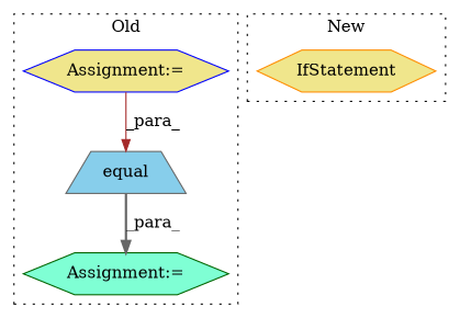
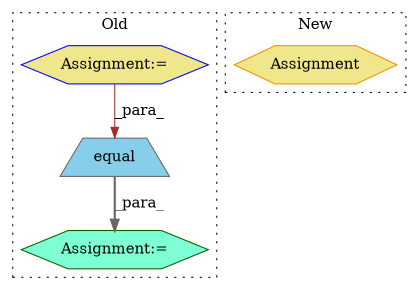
  digraph {
    node [a=7 l=1 shape=hexagon style=filled fillcolor=khaki]
    n1 [a=32 l="6,1" label=equal s="5751,5763" shape=trapezium fillcolor=skyblue color=gray40]
    n2 [label="Assignment:=" s=5405 color=blue]
    n3 [label="Assignment:=" s=5643 fillcolor=aquamarine color=darkgreen]
-   n4 [a=25 l="4,2" label=IfStatement s="5821,5854" color=darkorange]
+   n4 [a=25 l="4,2" label=Assignment s="5821,5854" color=darkorange]
    subgraph cluster_1 {
      label=Old
      style=dotted
      n1
      n2
      n3
    }
    subgraph cluster_2 {
      label=New
      style=dotted
      n4
    }
    n1 -> n3 [label=_para_ color=gray40 style=bold]
    n2 -> n1 [label=_para_ color=brown style=solid]
  }
